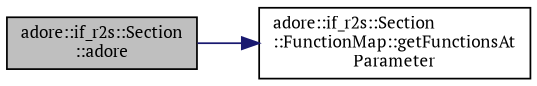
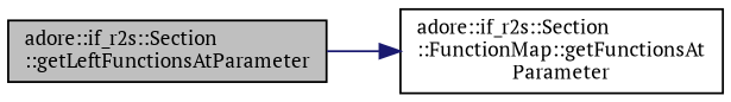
  digraph {
    rankdir=LR
    fontname="PT Serif"
    node [color=black fontname="PT Serif" fontsize=10 shape=record style=filled]
-   n1 [fillcolor=grey75 fontcolor=black height=0.2 label="adore::if_r2s::Section\l::adore" width=0.4]
+   n1 [fillcolor=grey75 fontcolor=black height=0.2 label="adore::if_r2s::Section\l::getLeftFunctionsAtParameter" width=0.4]
    n2 [fillcolor=white height=0.2 label="adore::if_r2s::Section\l::FunctionMap::getFunctionsAt\lParameter" width=0.4]
    n1 -> n2 [color=midnightblue fontname="PT Serif" fontsize=10 labelfontname=Helvetica labelfontsize=10 style=solid]
  }
